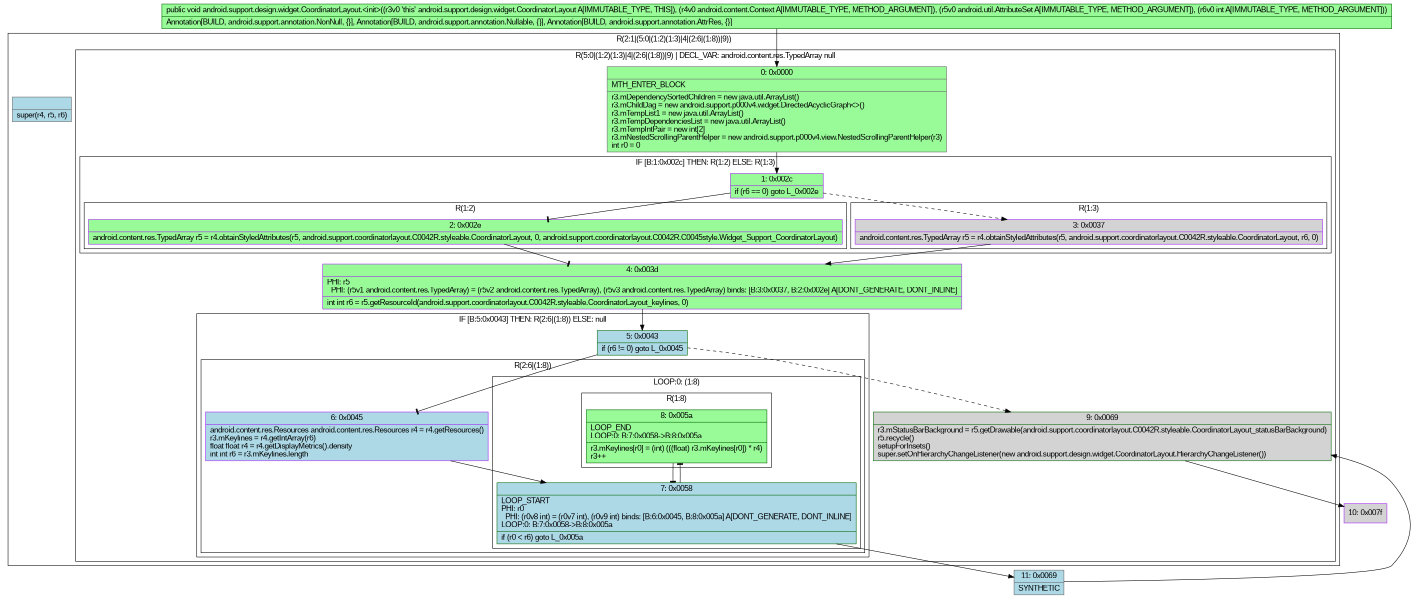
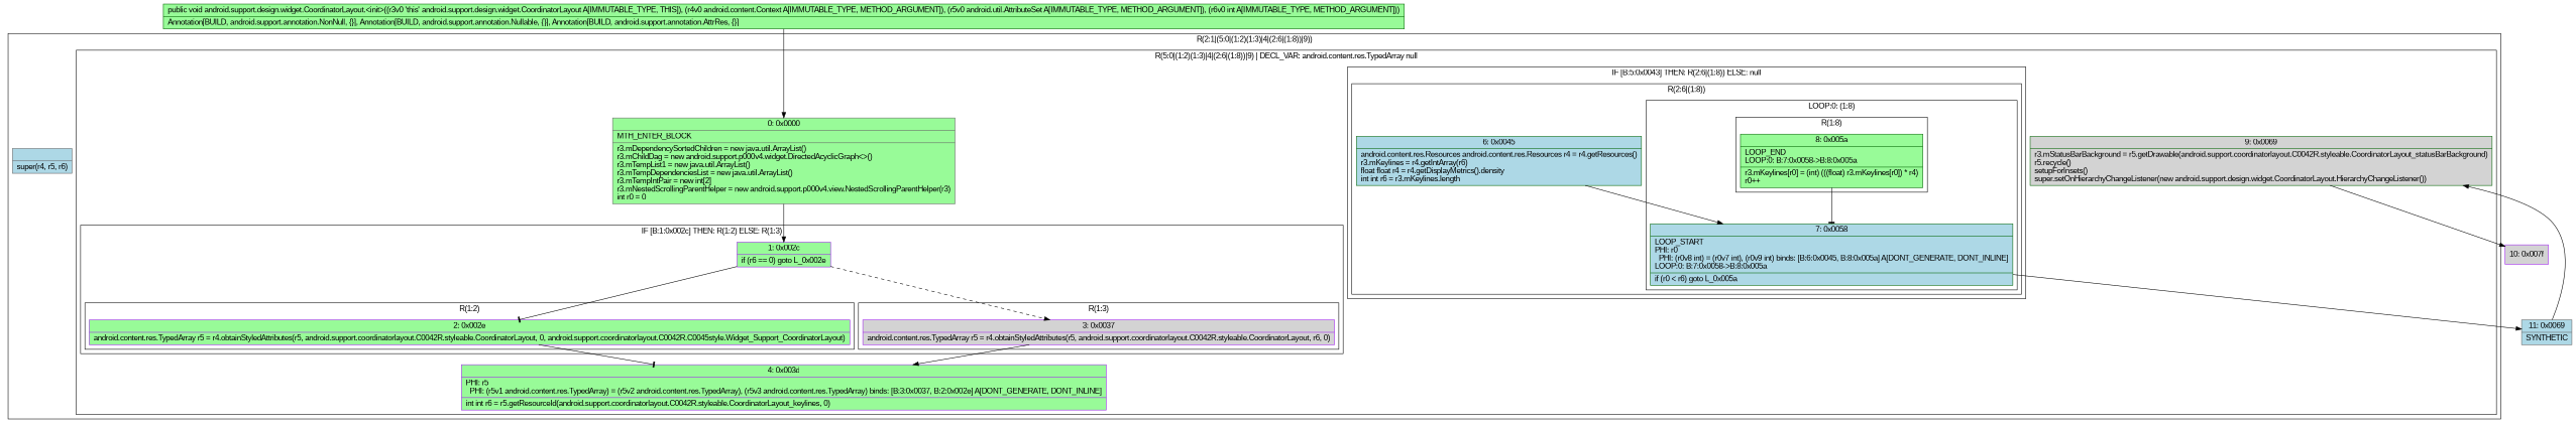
  digraph {
    fontname="Liberation Sans"
    node [color=purple fillcolor=palegreen fontname="Liberation Sans" shape=record style=filled]
    edge [arrowhead=normal fontname="Liberation Sans"]
    n1 [label="{2\:\ 0x002e|android.content.res.TypedArray r5 = r4.obtainStyledAttributes(r5, android.support.coordinatorlayout.C0042R.styleable.CoordinatorLayout, 0, android.support.coordinatorlayout.C0042R.C0045style.Widget_Support_CoordinatorLayout)\l}"]
    n2 [fillcolor=lightgrey label="{3\:\ 0x0037|android.content.res.TypedArray r5 = r4.obtainStyledAttributes(r5, android.support.coordinatorlayout.C0042R.styleable.CoordinatorLayout, r6, 0)\l}"]
    n3 [label="{1\:\ 0x002c|if (r6 == 0) goto L_0x002e\l}"]
-   n4 [color=darkgreen label="{8\:\ 0x005a|LOOP_END\lLOOP:0: B:7:0x0058\-\>B:8:0x005a\l|r3.mKeylines[r0] = (int) (((float) r3.mKeylines[r0]) * r4)\lr3++\l}"]
+   n4 [color=darkgreen label="{8\:\ 0x005a|LOOP_END\lLOOP:0: B:7:0x0058\-\>B:8:0x005a\l|r3.mKeylines[r0] = (int) (((float) r3.mKeylines[r0]) * r4)\lr0++\l}"]
    n5 [color=darkgreen fillcolor=lightblue label="{7\:\ 0x0058|LOOP_START\lPHI: r0 \l  PHI: (r0v8 int) = (r0v7 int), (r0v9 int) binds: [B:6:0x0045, B:8:0x005a] A[DONT_GENERATE, DONT_INLINE]\lLOOP:0: B:7:0x0058\-\>B:8:0x005a\l|if (r0 \< r6) goto L_0x005a\l}"]
-   n6 [fillcolor=lightblue label="{6\:\ 0x0045|android.content.res.Resources android.content.res.Resources r4 = r4.getResources()\lr3.mKeylines = r4.getIntArray(r6)\lfloat float r4 = r4.getDisplayMetrics().density\lint int r6 = r3.mKeylines.length\l}"]
-   n7 [color=darkgreen fillcolor=lightblue label="{5\:\ 0x0043|if (r6 != 0) goto L_0x0045\l}"]
+   n6 [color=darkgreen fillcolor=lightblue label="{6\:\ 0x0045|android.content.res.Resources android.content.res.Resources r4 = r4.getResources()\lr3.mKeylines = r4.getIntArray(r6)\lfloat float r4 = r4.getDisplayMetrics().density\lint int r6 = r3.mKeylines.length\l}"]
    n8 [color=gray40 label="{0\:\ 0x0000|MTH_ENTER_BLOCK\l|r3.mDependencySortedChildren = new java.util.ArrayList()\lr3.mChildDag = new android.support.p000v4.widget.DirectedAcyclicGraph\<\>()\lr3.mTempList1 = new java.util.ArrayList()\lr3.mTempDependenciesList = new java.util.ArrayList()\lr3.mTempIntPair = new int[2]\lr3.mNestedScrollingParentHelper = new android.support.p000v4.view.NestedScrollingParentHelper(r3)\lint r0 = 0\l}"]
    n9 [label="{4\:\ 0x003d|PHI: r5 \l  PHI: (r5v1 android.content.res.TypedArray) = (r5v2 android.content.res.TypedArray), (r5v3 android.content.res.TypedArray) binds: [B:3:0x0037, B:2:0x002e] A[DONT_GENERATE, DONT_INLINE]\l|int int r6 = r5.getResourceId(android.support.coordinatorlayout.C0042R.styleable.CoordinatorLayout_keylines, 0)\l}"]
    n10 [color=darkgreen fillcolor=lightgrey label="{9\:\ 0x0069|r3.mStatusBarBackground = r5.getDrawable(android.support.coordinatorlayout.C0042R.styleable.CoordinatorLayout_statusBarBackground)\lr5.recycle()\lsetupForInsets()\lsuper.setOnHierarchyChangeListener(new android.support.design.widget.CoordinatorLayout.HierarchyChangeListener())\l}"]
    n11 [color=gray40 fillcolor=lightblue label="{|super(r4, r5, r6)\l}"]
    n12 [color=gray40 fillcolor=lightblue label="{11\:\ 0x0069|SYNTHETIC\l}"]
    n13 [fillcolor=lightgrey label="{10\:\ 0x007f}"]
    n14 [color=darkgreen label="{public void android.support.design.widget.CoordinatorLayout.\<init\>((r3v0 'this' android.support.design.widget.CoordinatorLayout A[IMMUTABLE_TYPE, THIS]), (r4v0 android.content.Context A[IMMUTABLE_TYPE, METHOD_ARGUMENT]), (r5v0 android.util.AttributeSet A[IMMUTABLE_TYPE, METHOD_ARGUMENT]), (r6v0 int A[IMMUTABLE_TYPE, METHOD_ARGUMENT]))  | Annotation[BUILD, android.support.annotation.NonNull, \{\}], Annotation[BUILD, android.support.annotation.Nullable, \{\}], Annotation[BUILD, android.support.annotation.AttrRes, \{\}]\l}"]
    subgraph cluster_1 {
      label="R(2:1|(5:0|(1:2)(1:3)|4|(2:6|(1:8))|9))"
      n11
      subgraph cluster_2 {
        label="R(5:0|(1:2)(1:3)|4|(2:6|(1:8))|9) | DECL_VAR: android.content.res.TypedArray null\l"
        n8
        n9
        n10
        subgraph cluster_3 {
          label="IF [B:1:0x002c] THEN: R(1:2) ELSE: R(1:3)"
          n3
          subgraph cluster_4 {
            label="R(1:2)"
            n1
          }
          subgraph cluster_5 {
            label="R(1:3)"
            n2
          }
        }
        subgraph cluster_6 {
          label="IF [B:5:0x0043] THEN: R(2:6|(1:8)) ELSE: null"
-         n7
          subgraph cluster_7 {
            label="R(2:6|(1:8))"
            n6
            subgraph cluster_8 {
              label="LOOP:0: (1:8)"
              n5
              subgraph cluster_9 {
                label="R(1:8)"
                n4
              }
            }
          }
        }
      }
    }
    n1 -> n9 [arrowhead=tee]
    n2 -> n9
    n3 -> n1 [arrowhead=tee]
    n3 -> n2 [style=dashed]
    n4 -> n5 [arrowhead=tee]
-   n5 -> n4 [arrowhead=tee]
    n5 -> n12 [style=solid]
    n6 -> n5
-   n7 -> n6 [arrowhead=tee]
-   n7 -> n10 [style=dashed]
    n8 -> n3
-   n9 -> n7
    n10 -> n13
    n12 -> n10
    n14 -> n8
  }
